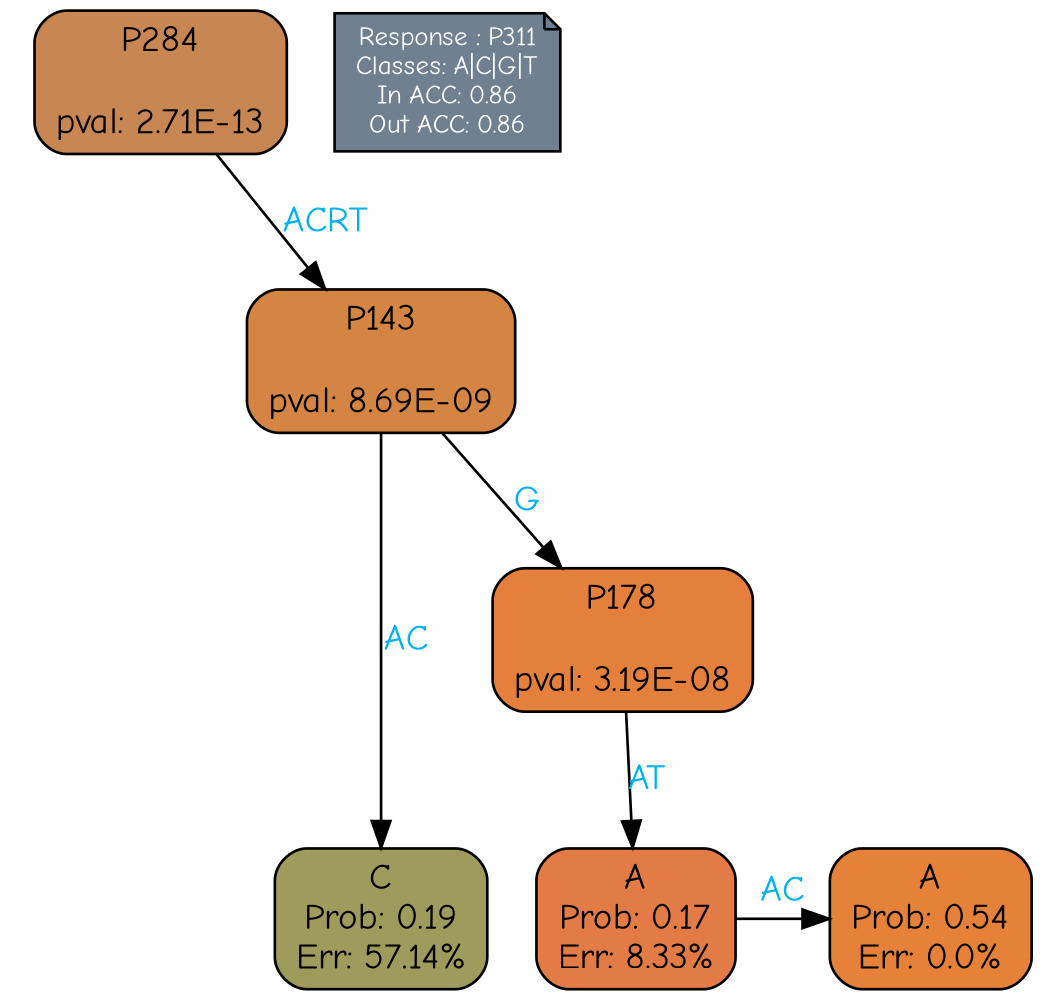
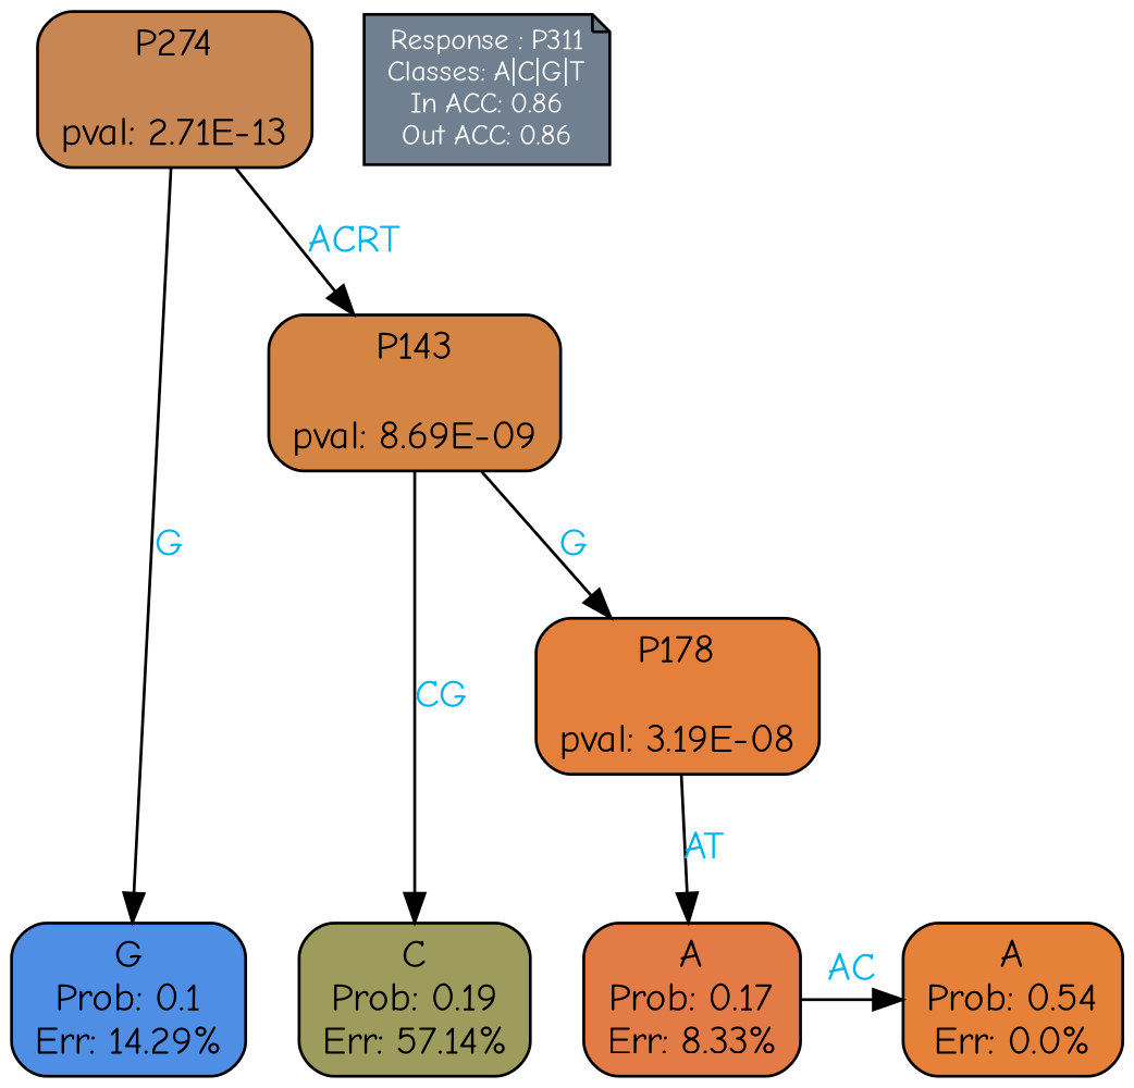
  digraph {
    fontname="Comic Neue"
    ranksep=equally
    splines=polylines
    node [color=black fontname="Comic Neue" shape=box style="filled, rounded"]
    edge [fontcolor=deepskyblue2 fontname="Comic Neue"]
    n1 [fillcolor="#e58139" label="A\nProb: 0.54\nErr: 0.0%"]
    n2 [fillcolor="#e37b47" label="A\nProb: 0.17\nErr: 8.33%"]
    n3 [fillcolor="#9e9c5d" label="C\nProb: 0.19\nErr: 57.14%"]
+   n4 [fillcolor="#4f8ee5" label="G\nProb: 0.1\nErr: 14.29%"]
    n5 [align=left fillcolor=slategray fontcolor=white fontsize=10 label="Response : P311\nClasses: A|C|G|T\nIn ACC: 0.86\nOut ACC: 0.86\n" shape=note style=filled]
-   n6 [fillcolor="#c88653" label="P284\n\npval: 2.71E-13"]
+   n6 [fillcolor="#c88653" label="P274\n\npval: 2.71E-13"]
    n7 [fillcolor="#d58543" label="P143\n\npval: 8.69E-09"]
    n8 [fillcolor="#e47f3c" label="P178\n\npval: 3.19E-08"]
    subgraph sub_1 {
      rank=same
      n1
      n2
      n3
+     n4
    }
    subgraph sub_2 {
      rank=same
      n5
      n6
    }
    n2 -> n1 [label=AC]
+   n6 -> n4 [label=G]
    n6 -> n7 [label=ACRT]
-   n7 -> n3 [label=AC]
+   n7 -> n3 [label=CG]
    n7 -> n8 [label=G]
    n8 -> n2 [label=AT]
  }
